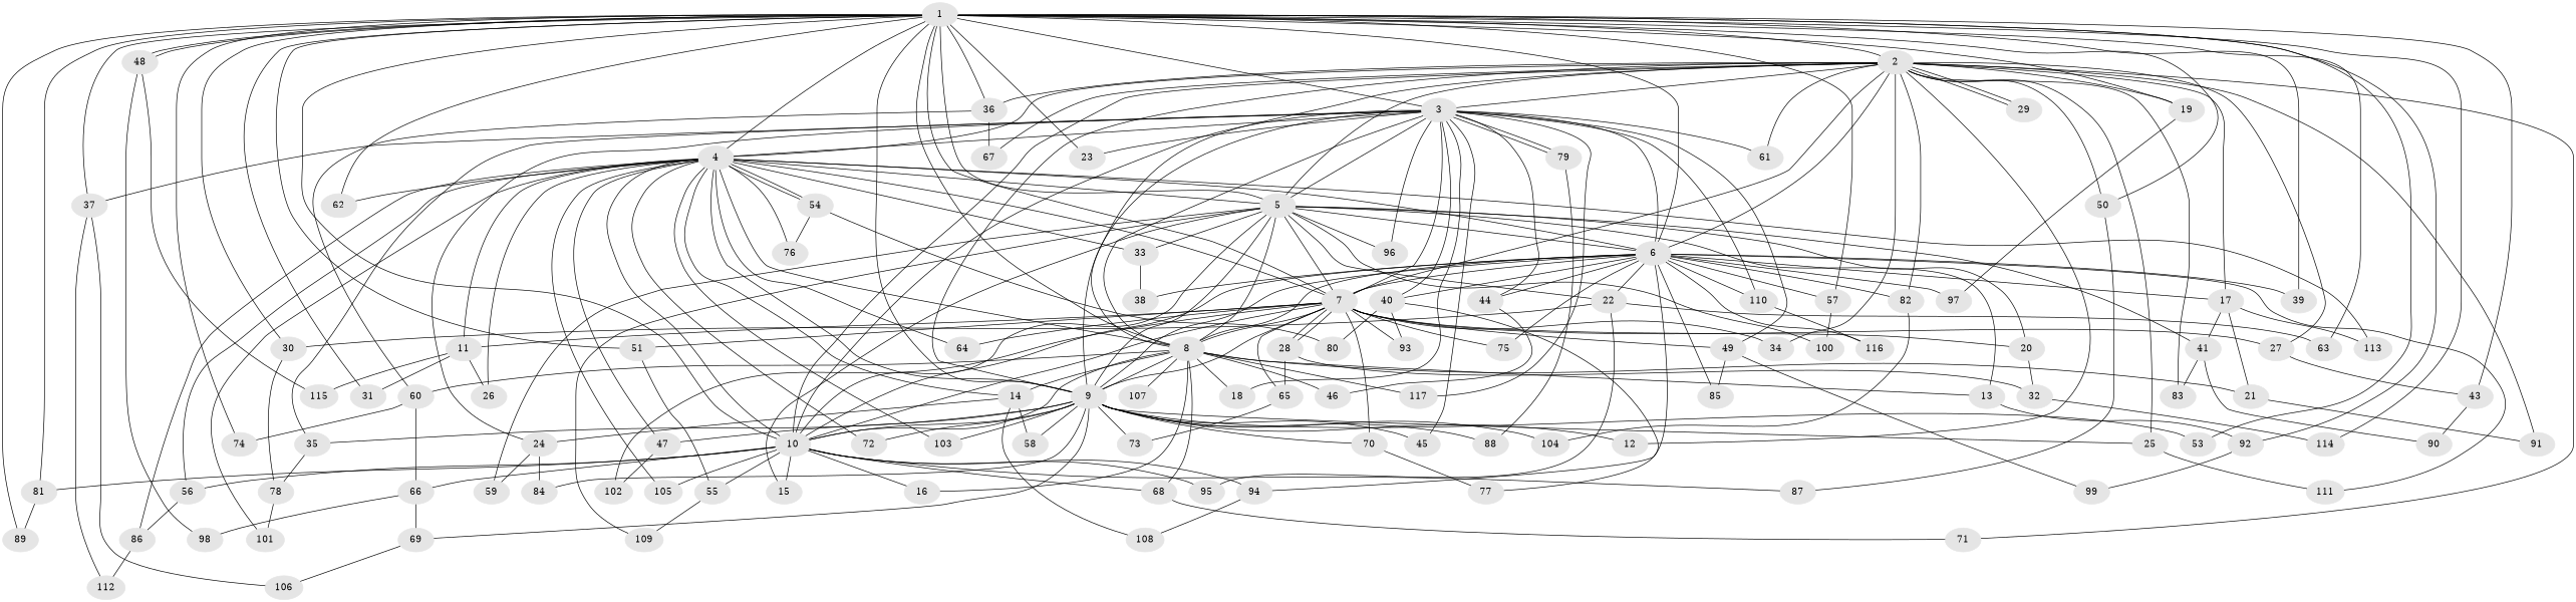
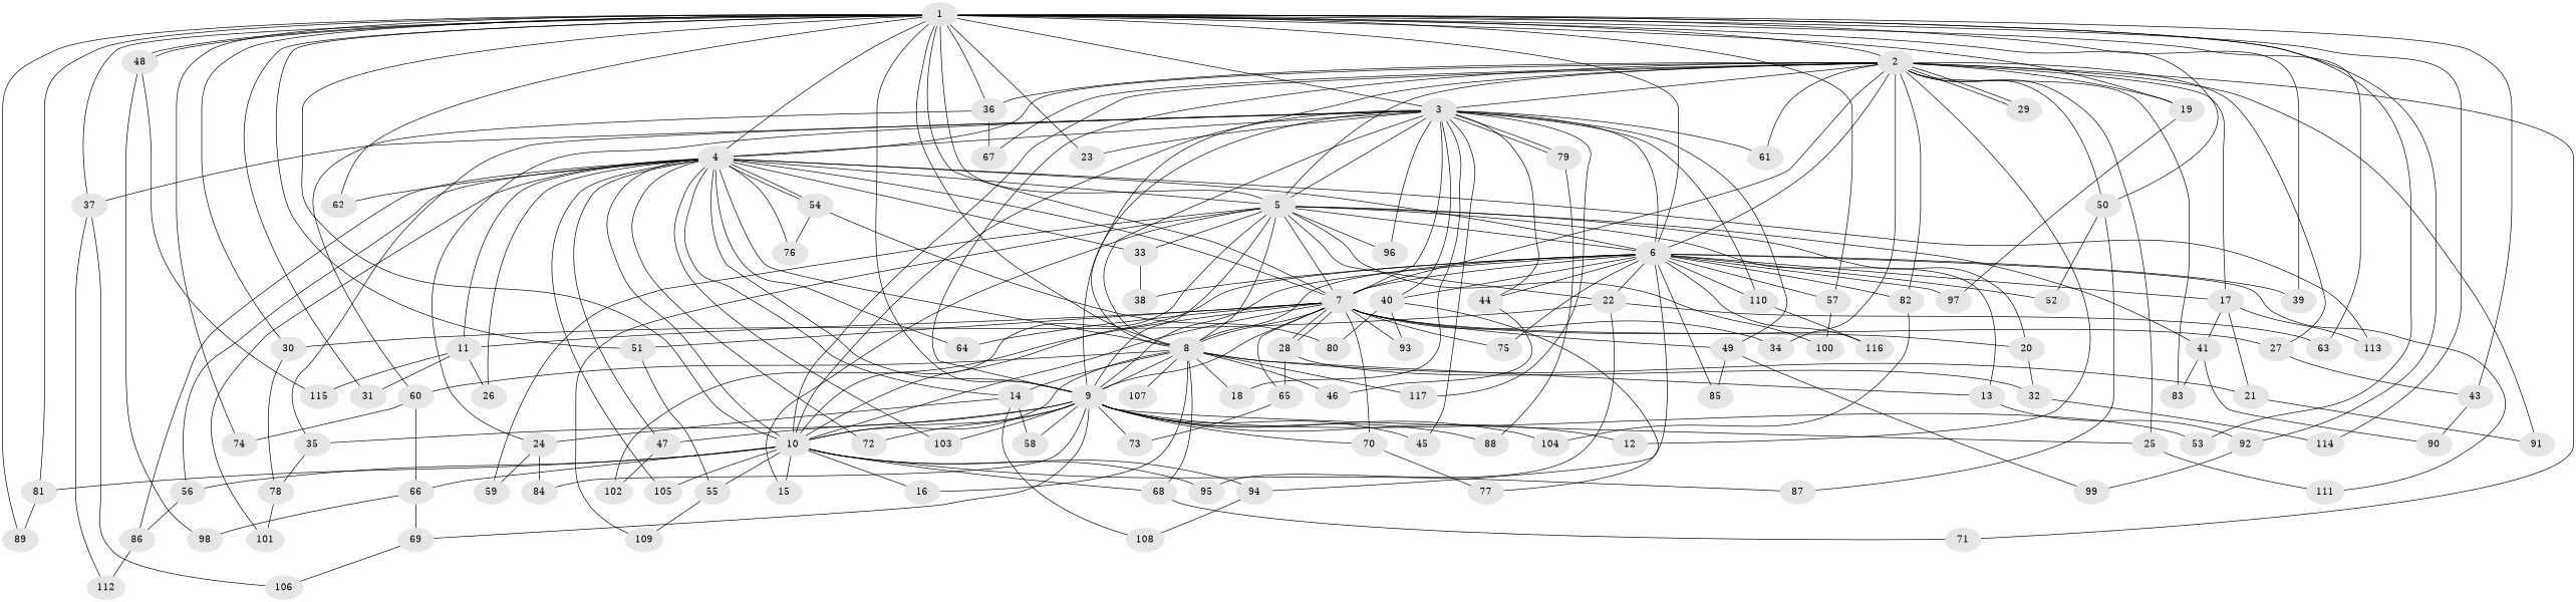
  graph {
    node [color=gray90 style=filled]
    1
    2
    3
    4
    5
    6
    7
    8
    9
    10
    19
    23
    30
    31
    36
    37
    39
    43
    48
    50
    51
    53
    57
    62
    63
    74
    81
    89
    92
    114
    12
    17
    25
    27
    29
    34
    61
    67
    71
    82
    83
    91
    18
    24
    35
    40
    44
    45
    49
    79
    96
    110
    117
    11
    14
    26
    33
    47
    54
    56
    64
    72
    76
    86
    101
    103
    105
    113
    13
    15
    20
    22
    41
    59
    100
    109
    38
+   52
    75
    85
    94
    97
    111
    116
    28
    65
    70
    93
    102
    16
    21
    46
    60
    68
    107
    58
    69
    73
    84
    88
    104
    55
    66
    87
    95
    78
    106
    112
    90
    115
    98
    99
    77
    80
    108
    32
    1 -- 2
    1 -- 3
    1 -- 4
    1 -- 5
    1 -- 6
    1 -- 7
    1 -- 8
    1 -- 9
    1 -- 10
    1 -- 19
    1 -- 23
    1 -- 30
    1 -- 31
    1 -- 36
    1 -- 37
    1 -- 39
    1 -- 43
    1 -- 48
    1 -- 48
    1 -- 50
    1 -- 51
    1 -- 53
    1 -- 57
    1 -- 62
    1 -- 63
    1 -- 74
    1 -- 81
    1 -- 89
    1 -- 92
    1 -- 114
    2 -- 3
    2 -- 4
    2 -- 5
    2 -- 6
    2 -- 7
    2 -- 8
    2 -- 9
    2 -- 10
    2 -- 19
    2 -- 36
    2 -- 50
    2 -- 12
    2 -- 17
    2 -- 25
    2 -- 27
    2 -- 29
    2 -- 29
    2 -- 34
    2 -- 61
    2 -- 67
    2 -- 71
    2 -- 82
    2 -- 83
    2 -- 91
    3 -- 4
    3 -- 5
    3 -- 6
    3 -- 7
    3 -- 8
    3 -- 9
    3 -- 10
    3 -- 23
    3 -- 37
    3 -- 61
    3 -- 18
    3 -- 24
    3 -- 35
    3 -- 40
    3 -- 44
    3 -- 45
    3 -- 49
    3 -- 79
    3 -- 79
    3 -- 96
    3 -- 110
    3 -- 117
    4 -- 5
    4 -- 6
    4 -- 7
    4 -- 8
    4 -- 9
    4 -- 10
    4 -- 62
    4 -- 11
    4 -- 14
    4 -- 26
    4 -- 33
    4 -- 47
    4 -- 54
    4 -- 54
    4 -- 56
    4 -- 64
    4 -- 72
    4 -- 76
    4 -- 86
    4 -- 101
    4 -- 103
    4 -- 105
    4 -- 113
    5 -- 6
    5 -- 7
    5 -- 8
    5 -- 9
    5 -- 10
    5 -- 96
    5 -- 33
    5 -- 13
    5 -- 15
    5 -- 20
    5 -- 22
    5 -- 41
    5 -- 59
    5 -- 100
    5 -- 109
    6 -- 7
    6 -- 8
    6 -- 9
    6 -- 10
    6 -- 39
    6 -- 57
    6 -- 17
    6 -- 82
    6 -- 40
    6 -- 44
    6 -- 110
    6 -- 22
    6 -- 38
+   6 -- 52
    6 -- 75
    6 -- 85
    6 -- 94
    6 -- 97
    6 -- 111
    6 -- 116
    7 -- 8
    7 -- 9
    7 -- 10
    7 -- 51
    7 -- 27
    7 -- 34
    7 -- 49
    7 -- 11
    7 -- 64
    7 -- 20
    7 -- 75
    7 -- 28
    7 -- 28
    7 -- 65
    7 -- 70
    7 -- 93
    7 -- 102
    8 -- 9
    8 -- 10
    8 -- 18
    8 -- 117
    8 -- 14
    8 -- 13
    8 -- 16
    8 -- 21
    8 -- 46
    8 -- 60
    8 -- 68
    8 -- 107
    9 -- 10
    9 -- 53
    9 -- 12
    9 -- 25
    9 -- 35
    9 -- 45
    9 -- 47
    9 -- 72
    9 -- 103
    9 -- 70
    9 -- 58
    9 -- 69
    9 -- 73
    9 -- 84
    9 -- 88
    9 -- 104
    10 -- 81
    10 -- 56
    10 -- 105
    10 -- 15
    10 -- 94
    10 -- 16
    10 -- 68
    10 -- 55
    10 -- 66
    10 -- 87
    10 -- 95
    19 -- 97
    30 -- 78
    36 -- 67
    36 -- 60
    37 -- 106
    37 -- 112
    43 -- 90
    48 -- 115
    48 -- 98
+   50 -- 52
    50 -- 87
    51 -- 55
    57 -- 100
    81 -- 89
    92 -- 99
    17 -- 113
    17 -- 41
    17 -- 21
    25 -- 111
    27 -- 43
    82 -- 104
    24 -- 59
    24 -- 84
    35 -- 78
    40 -- 93
    40 -- 77
    40 -- 80
    44 -- 46
    49 -- 85
    49 -- 99
    79 -- 88
    110 -- 116
    11 -- 31
    11 -- 26
    11 -- 115
    14 -- 24
    14 -- 58
    14 -- 108
    33 -- 38
    47 -- 102
    54 -- 76
    54 -- 80
    56 -- 86
    86 -- 112
    13 -- 92
    20 -- 32
    22 -- 30
    22 -- 63
    22 -- 95
    41 -- 83
    41 -- 90
    94 -- 108
    28 -- 65
    28 -- 32
    65 -- 73
    70 -- 77
    21 -- 91
    60 -- 74
    60 -- 66
    68 -- 71
    69 -- 106
    55 -- 109
    66 -- 69
    66 -- 98
    78 -- 101
    32 -- 114
  }
